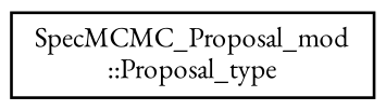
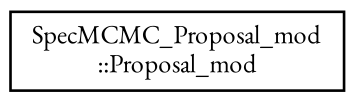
  digraph {
    rankdir=TB
    fontname="EB Garamond"
-   n1 [color=black fillcolor=white fontname="EB Garamond" fontsize=10 height=0.2 label="SpecMCMC_Proposal_mod\l::Proposal_type" shape=record style=filled width=0.4]
+   n1 [color=black fillcolor=white fontname="EB Garamond" fontsize=10 height=0.2 label="SpecMCMC_Proposal_mod\l::Proposal_mod" shape=record style=filled width=0.4]
  }
